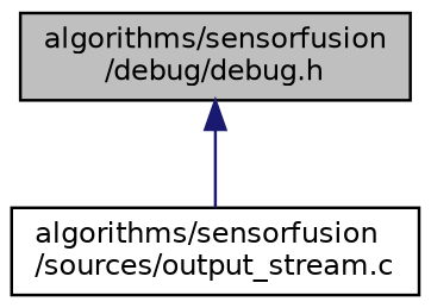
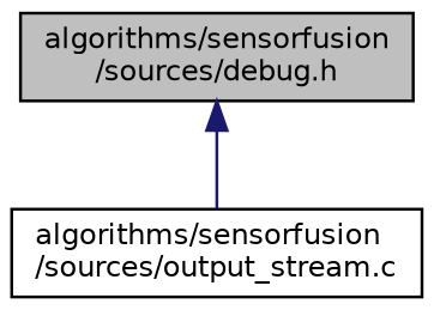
  digraph {
    node [color=black fontname=Helvetica fontsize=10 shape=record style=filled]
-   n1 [fillcolor=grey75 fontcolor=black height=0.2 label="algorithms/sensorfusion\l/debug/debug.h" width=0.4]
+   n1 [fillcolor=grey75 fontcolor=black height=0.2 label="algorithms/sensorfusion\l/sources/debug.h" width=0.4]
    n2 [fillcolor=white height=0.2 label="algorithms/sensorfusion\l/sources/output_stream.c" width=0.4]
    n1 -> n2 [color=midnightblue dir=back fontname=Helvetica fontsize=10 labelfontname=Helvetica labelfontsize=10 style=solid]
  }
